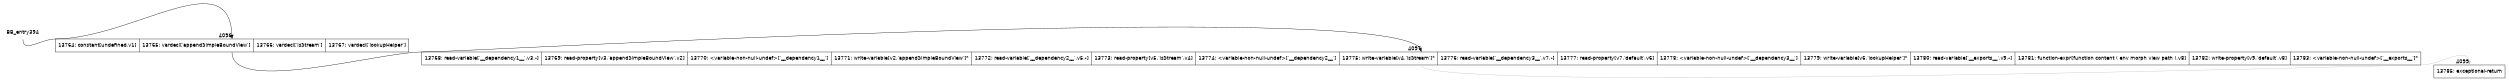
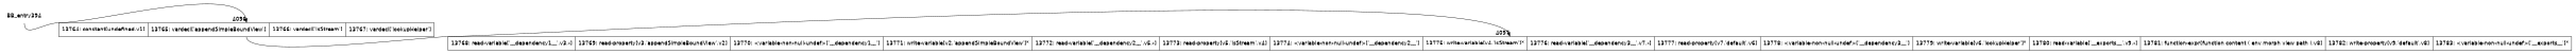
  digraph {
    fontname="DejaVu Sans"
    rankdir=LR
    node [fontname="DejaVu Sans" shape=record]
    edge [fontname="DejaVu Sans" headport=n tailport=s]
    n1 [label=BB_entry394 shape=none]
    n2 [label="{13764: constant[undefined,v1]|13765: vardecl['appendSimpleBoundView']|13766: vardecl['isStream']|13767: vardecl['lookupHelper']}"]
    n3 [label="{13768: read-variable['__dependency1__',v3,-]|13769: read-property[v3,'appendSimpleBoundView',v2]|13770: \<variable-non-null-undef\>['__dependency1__']|13771: write-variable[v2,'appendSimpleBoundView']*|13772: read-variable['__dependency2__',v5,-]|13773: read-property[v5,'isStream',v4]|13774: \<variable-non-null-undef\>['__dependency2__']|13775: write-variable[v4,'isStream']*|13776: read-variable['__dependency3__',v7,-]|13777: read-property[v7,'default',v6]|13778: \<variable-non-null-undef\>['__dependency3__']|13779: write-variable[v6,'lookupHelper']*|13780: read-variable['__exports__',v9,-]|13781: function-expr[function content ( env morph view path ),v8]|13782: write-property[v9,'default',v8]|13783: \<variable-non-null-undef\>['__exports__']*}"]
-   n4 [label="{13785: exceptional-return}"]
    n1 -> n2 [headlabel="    4096"]
    n2 -> n3 [headlabel="      4097"]
-   n3 -> n4 [color=gray headlabel="      4099"]
  }
